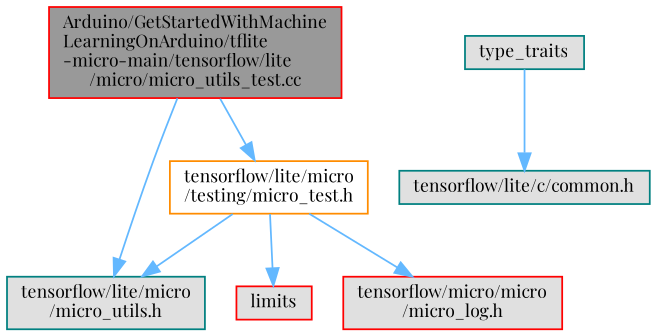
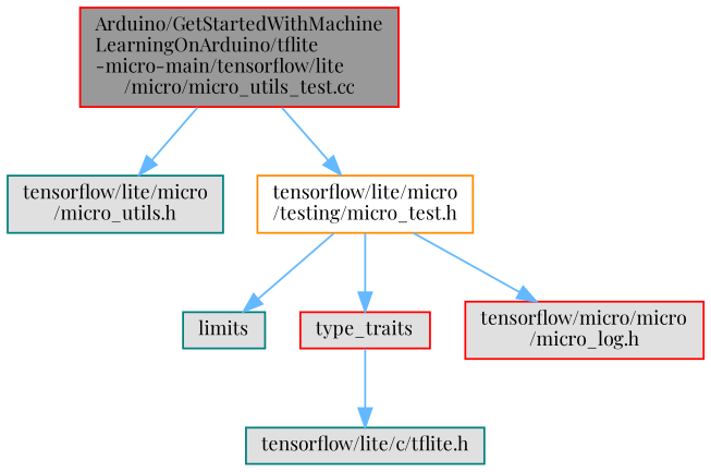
  digraph {
    fontname="Playfair Display"
    node [color=red fillcolor="#E0E0E0" fontname="Playfair Display" fontsize=10 shape=box style=filled]
    edge [color=steelblue1 fontname="Playfair Display" fontsize=10 labelfontname=Helvetica labelfontsize=10 style=solid]
    n1 [fillcolor=grey60 fontcolor=black height=0.2 label="Arduino/GetStartedWithMachine\lLearningOnArduino/tflite\l-micro-main/tensorflow/lite\l/micro/micro_utils_test.cc" width=0.4]
    n2 [color=teal height=0.2 label="tensorflow/lite/micro\l/micro_utils.h" width=0.4]
    n3 [color=darkorange fillcolor=white height=0.2 label="tensorflow/lite/micro\l/testing/micro_test.h" width=0.4]
-   n4 [height=0.2 label=limits width=0.4]
-   n5 [color=teal height=0.2 label=type_traits width=0.4]
+   n4 [color=teal height=0.2 label=limits width=0.4]
+   n5 [height=0.2 label=type_traits width=0.4]
    n6 [height=0.2 label="tensorflow/micro/micro\l/micro_log.h" width=0.4]
-   n7 [color=teal height=0.2 label="tensorflow/lite/c/common.h" width=0.4]
+   n7 [color=teal height=0.2 label="tensorflow/lite/c/tflite.h" width=0.4]
    n1 -> n2
    n1 -> n3
    n3 -> n4
-   n3 -> n2
+   n3 -> n5
    n3 -> n6
    n5 -> n7
  }
